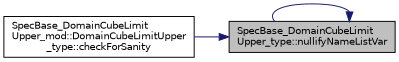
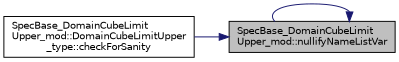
  digraph {
    rankdir=RL
    node [color=black fontname=Helvetica fontsize=10 shape=record style=filled]
    edge [color=midnightblue dir=back fontname=Helvetica fontsize=10 labelfontname=Helvetica labelfontsize=10 style=solid]
-   n1 [fillcolor=grey75 fontcolor=black height=0.2 label="SpecBase_DomainCubeLimit\lUpper_type::nullifyNameListVar" width=0.4]
+   n1 [fillcolor=grey75 fontcolor=black height=0.2 label="SpecBase_DomainCubeLimit\lUpper_mod::nullifyNameListVar" width=0.4]
    n2 [fillcolor=white height=0.2 label="SpecBase_DomainCubeLimit\lUpper_mod::DomainCubeLimitUpper\l_type::checkForSanity" width=0.4]
    n1 -> n1
    n1 -> n2
  }
